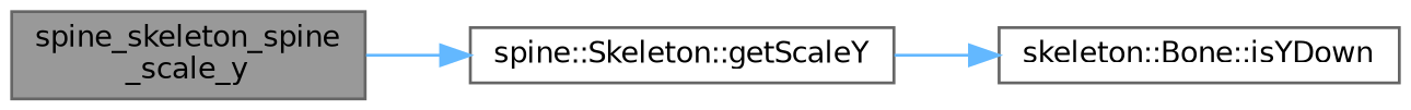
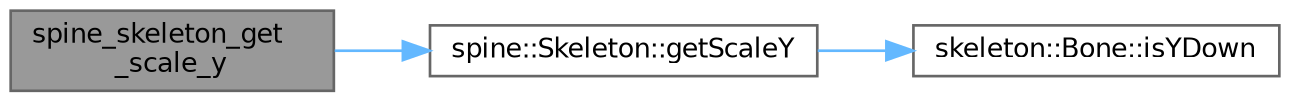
  digraph {
    rankdir=LR
    node [color=grey40 fillcolor=white fontname=Helvetica fontsize=10 shape=box style=filled]
    edge [color=steelblue1 fontname=Helvetica fontsize=10 labelfontname=Helvetica labelfontsize=10 style=solid]
-   n1 [color=gray40 fillcolor=grey60 fontcolor=black height=0.2 label="spine_skeleton_spine\l_scale_y" width=0.4]
+   n1 [color=gray40 fillcolor=grey60 fontcolor=black height=0.2 label="spine_skeleton_get\l_scale_y" width=0.4]
    n2 [height=0.2 label="spine::Skeleton::getScaleY" width=0.4]
    n3 [height=0.2 label="skeleton::Bone::isYDown" width=0.4]
    n1 -> n2
    n2 -> n3
  }
